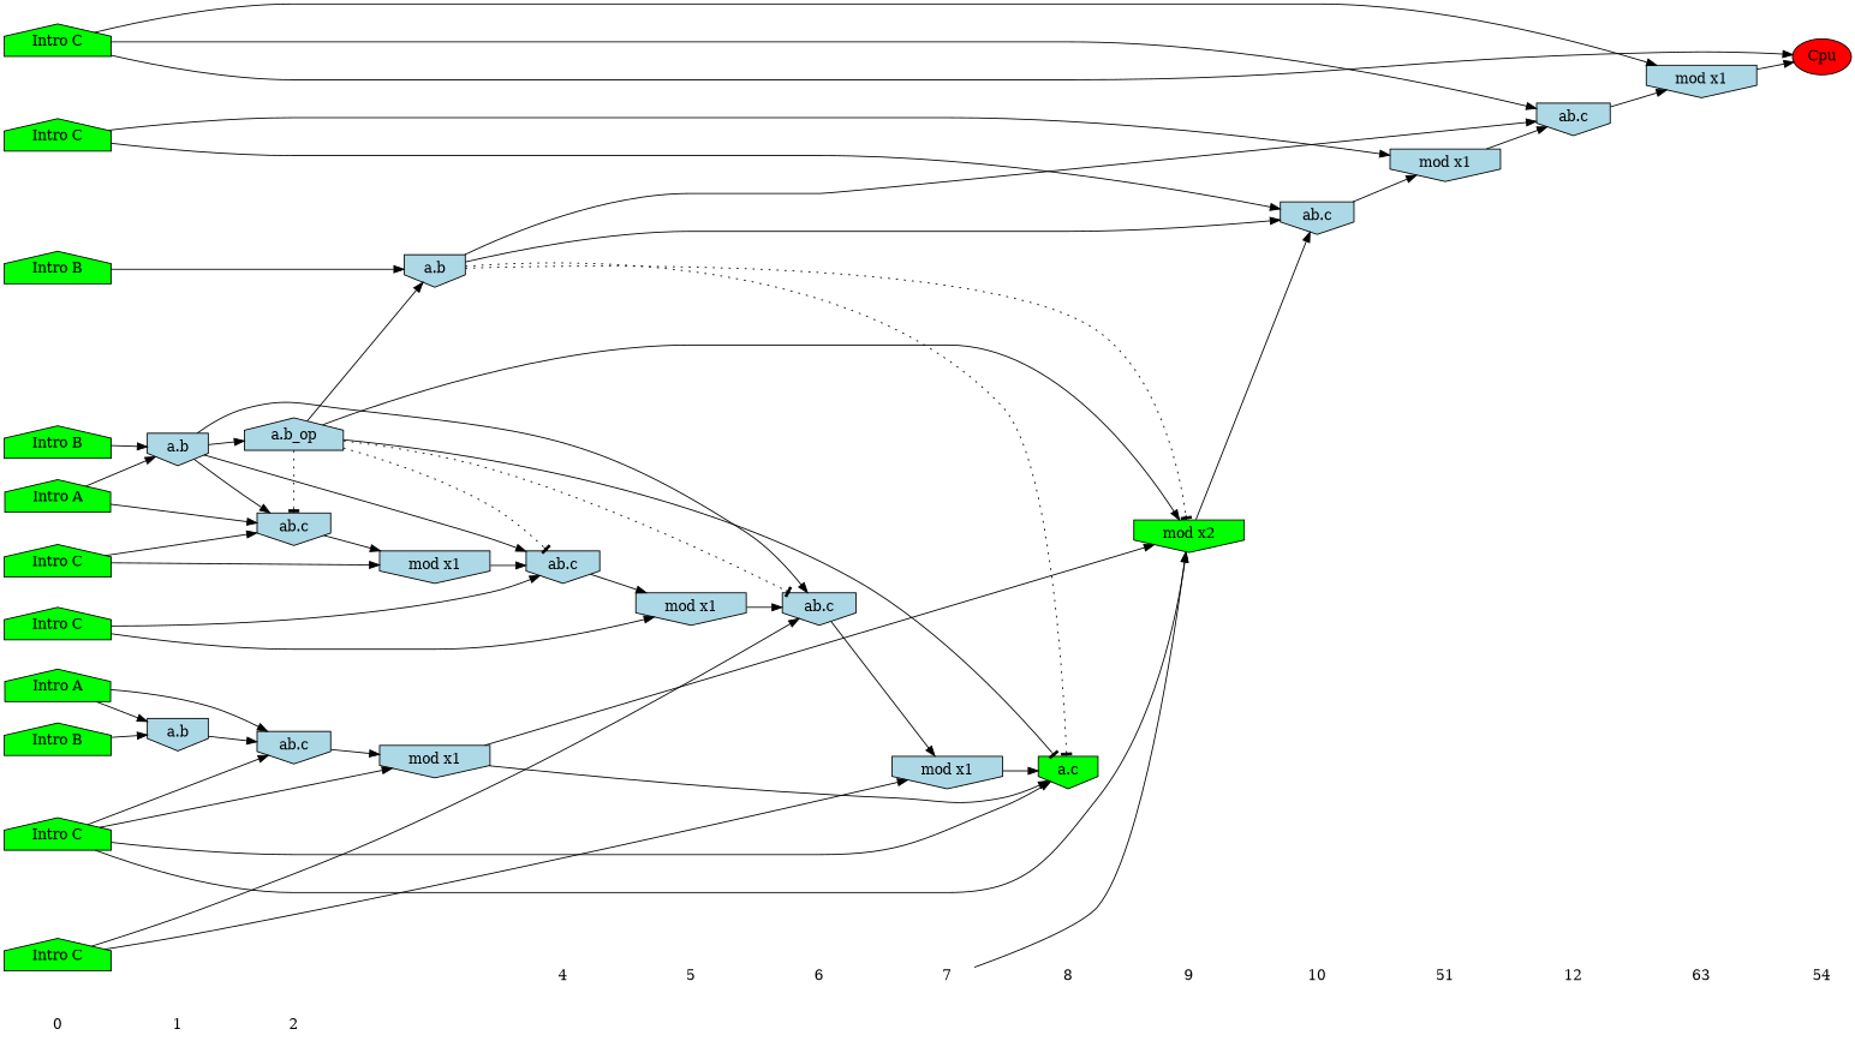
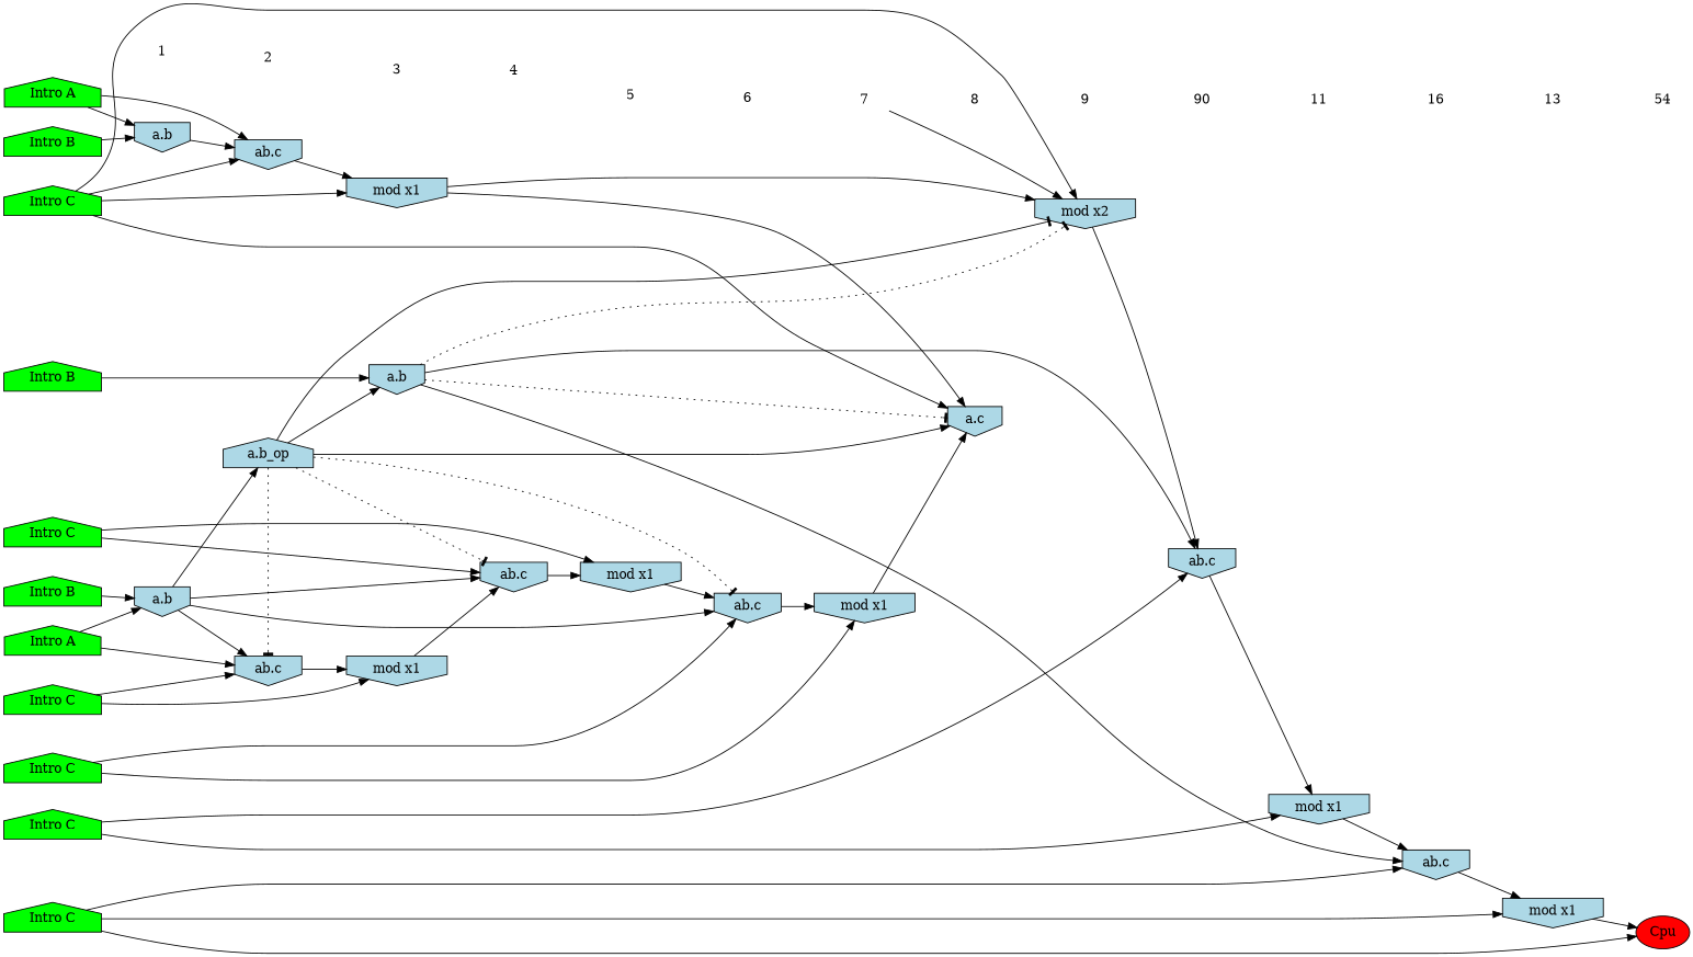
  digraph {
    rankdir=LR
    ranksep=.5
    node [shape=invhouse fillcolor=lightblue style=filled]
-   0 [shape=plaintext fillcolor="" style=""]
    n2 [fillcolor=green label="Intro B" shape=house]
    n3 [fillcolor=green label="Intro B" shape=house]
    n4 [fillcolor=green label="Intro A" shape=house]
    n5 [fillcolor=green label="Intro B" shape=house]
    n6 [fillcolor=green label="Intro A" shape=house]
    n7 [fillcolor=green label="Intro C" shape=house]
    n8 [fillcolor=green label="Intro C" shape=house]
    n9 [fillcolor=green label="Intro C" shape=house]
    n10 [fillcolor=green label="Intro C" shape=house]
    n11 [fillcolor=green label="Intro C" shape=house]
    n12 [fillcolor=green label="Intro C" shape=house]
    1 [shape=plaintext fillcolor="" style=""]
    n14 [label="a.b"]
    n15 [label="a.b"]
    2 [shape=plaintext fillcolor="" style=""]
    n17 [label="ab.c"]
    n18 [label="ab.c"]
    n19 [label="a.b_op" shape=house]
+   3 [shape=plaintext fillcolor="" style=""]
    n21 [label="mod x1"]
    n22 [label="mod x1"]
    n23 [label="a.b"]
    4 [shape=plaintext fillcolor="" style=""]
    n25 [label="ab.c"]
    5 [shape=plaintext fillcolor="" style=""]
    n27 [label="mod x1"]
    6 [shape=plaintext fillcolor="" style=""]
    n29 [label="ab.c"]
    7 [shape=plaintext fillcolor="" style=""]
    n31 [label="mod x1"]
    8 [shape=plaintext fillcolor="" style=""]
-   n33 [fillcolor=green label="a.c"]
+   n33 [label="a.c"]
    9 [shape=plaintext fillcolor="" style=""]
-   n35 [fillcolor=green label="mod x2"]
-   10 [shape=plaintext fillcolor="" style=""]
+   n35 [label="mod x2"]
+   10 [shape=plaintext label=90 fillcolor="" style=""]
    n37 [label="ab.c"]
-   11 [shape=plaintext label=51 fillcolor="" style=""]
+   11 [shape=plaintext fillcolor="" style=""]
    n39 [label="mod x1"]
-   12 [shape=plaintext fillcolor="" style=""]
+   12 [shape=plaintext label=16 fillcolor="" style=""]
    n41 [label="ab.c"]
-   13 [shape=plaintext label=63 fillcolor="" style=""]
+   13 [shape=plaintext fillcolor="" style=""]
    n43 [label="mod x1"]
    n44 [label=54 shape=plaintext fillcolor="" style=""]
    n45 [fillcolor=red label=Cpu shape=""]
    subgraph sub_1 {
      rank=same
-     0
      n2
      n3
      n4
      n5
      n6
      n7
      n8
      n9
      n10
      n11
      n12
    }
    subgraph sub_2 {
      rank=same
      1
      n14
      n15
    }
    subgraph sub_3 {
      rank=same
      2
      n17
      n18
      n19
    }
    subgraph sub_4 {
      rank=same
+     3
      n21
      n22
      n23
    }
    subgraph sub_5 {
      rank=same
      4
      n25
    }
    subgraph sub_6 {
      rank=same
      5
      n27
    }
    subgraph sub_7 {
      rank=same
      6
      n29
    }
    subgraph sub_8 {
      rank=same
      7
      n31
    }
    subgraph sub_9 {
      rank=same
      8
      n33
    }
    subgraph sub_10 {
      rank=same
      9
      n35
    }
    subgraph sub_11 {
      rank=same
      10
      n37
    }
    subgraph sub_12 {
      rank=same
      11
      n39
    }
    subgraph sub_13 {
      rank=same
      12
      n41
    }
    subgraph sub_14 {
      rank=same
      13
      n43
    }
    subgraph sub_15 {
      rank=same
      n44
      n45
    }
-   0 -> 1 [style=invis]
    n2 -> n14
    n3 -> n23
    n4 -> n14
    n4 -> n17
    n5 -> n15
    n6 -> n15
    n6 -> n18
    n7 -> n17
    n7 -> n21
    n8 -> n25
    n8 -> n27
    n9 -> n18
    n9 -> n22
    n9 -> n33
    n9 -> n35
    n10 -> n41
    n10 -> n43
    n10 -> n45
    n11 -> n37
    n11 -> n39
    n12 -> n29
    n12 -> n31
    1 -> 2 [style=invis]
    n14 -> n17
    n14 -> n19
    n14 -> n25
    n14 -> n29
    n15 -> n18
+   2 -> 3 [style=invis]
    n17 -> n21
    n18 -> n22
    n19 -> n17 [arrowhead=tee style=dotted]
    n19 -> n23
    n19 -> n25 [arrowhead=tee style=dotted]
    n19 -> n29 [arrowhead=tee style=dotted]
-   n19 -> n33 [arrowhead=tee]
-   n19 -> n35
+   n19 -> n33
+   n19 -> n35 [arrowhead=tee]
+   3 -> 4 [style=invis]
    n21 -> n25
    n22 -> n33
    n22 -> n35
    n23 -> n33 [arrowhead=tee style=dotted]
    n23 -> n35 [arrowhead=tee style=dotted]
    n23 -> n37
    n23 -> n41
    4 -> 5 [style=invis]
    n25 -> n27
    5 -> 6 [style=invis]
    n27 -> n29
    6 -> 7 [style=invis]
    n29 -> n31
    7 -> 8 [style=invis]
    7 -> n35
    n31 -> n33
    8 -> 9 [style=invis]
    9 -> 10 [style=invis]
    n35 -> n37
    10 -> 11 [style=invis]
    n37 -> n39
    11 -> 12 [style=invis]
    n39 -> n41
    12 -> 13 [style=invis]
    n41 -> n43
    13 -> n44 [style=invis]
    n43 -> n45
  }
